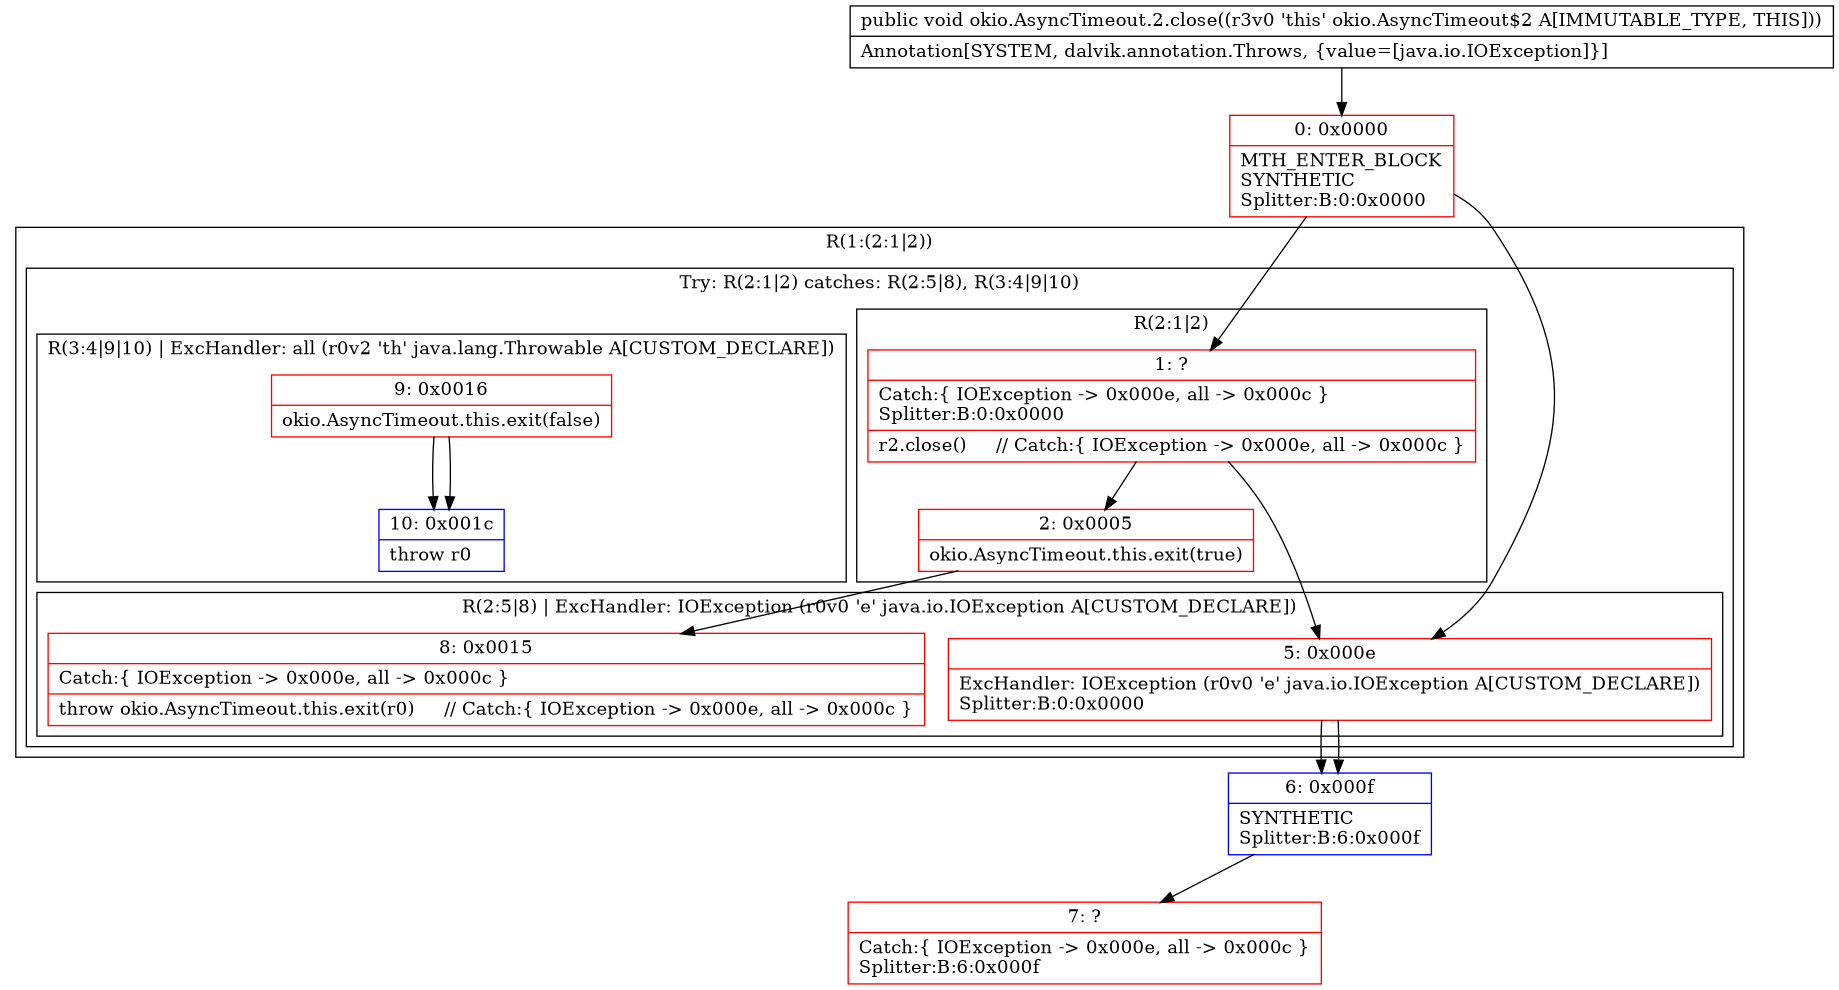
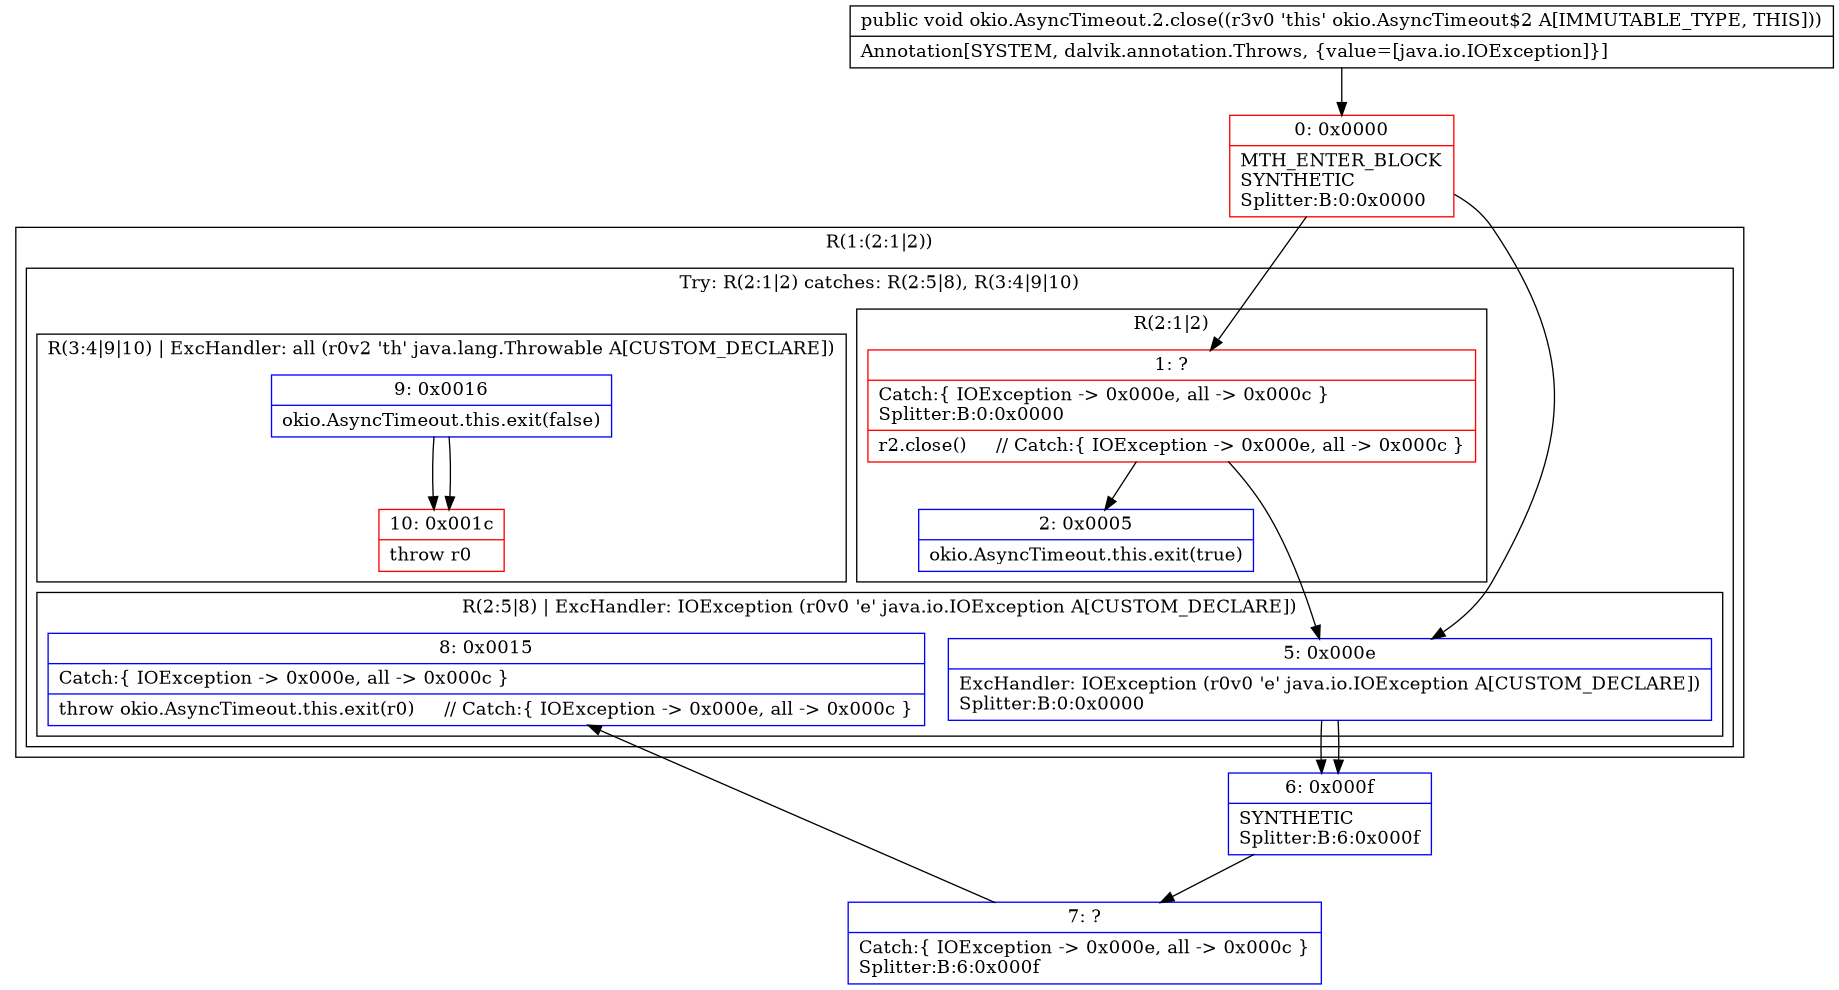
  digraph {
    node [color=blue shape=record]
    n1 [color=red label="{1\:\ ?|Catch:\{ IOException \-\> 0x000e, all \-\> 0x000c \}\lSplitter:B:0:0x0000\l|r2.close()     \/\/ Catch:\{ IOException \-\> 0x000e, all \-\> 0x000c \}\l}"]
-   n2 [color=red label="{2\:\ 0x0005|okio.AsyncTimeout.this.exit(true)\l}"]
-   n3 [color=red label="{5\:\ 0x000e|ExcHandler: IOException (r0v0 'e' java.io.IOException A[CUSTOM_DECLARE])\lSplitter:B:0:0x0000\l}"]
-   n4 [color=red label="{8\:\ 0x0015|Catch:\{ IOException \-\> 0x000e, all \-\> 0x000c \}\l|throw okio.AsyncTimeout.this.exit(r0)     \/\/ Catch:\{ IOException \-\> 0x000e, all \-\> 0x000c \}\l}"]
-   n5 [color=red label="{9\:\ 0x0016|okio.AsyncTimeout.this.exit(false)\l}"]
-   n6 [label="{10\:\ 0x001c|throw r0\l}"]
+   n2 [label="{2\:\ 0x0005|okio.AsyncTimeout.this.exit(true)\l}"]
+   n3 [label="{5\:\ 0x000e|ExcHandler: IOException (r0v0 'e' java.io.IOException A[CUSTOM_DECLARE])\lSplitter:B:0:0x0000\l}"]
+   n4 [label="{8\:\ 0x0015|Catch:\{ IOException \-\> 0x000e, all \-\> 0x000c \}\l|throw okio.AsyncTimeout.this.exit(r0)     \/\/ Catch:\{ IOException \-\> 0x000e, all \-\> 0x000c \}\l}"]
+   n5 [label="{9\:\ 0x0016|okio.AsyncTimeout.this.exit(false)\l}"]
+   n6 [color=red label="{10\:\ 0x001c|throw r0\l}"]
    n7 [label="{6\:\ 0x000f|SYNTHETIC\lSplitter:B:6:0x000f\l}"]
-   n8 [color=red label="{7\:\ ?|Catch:\{ IOException \-\> 0x000e, all \-\> 0x000c \}\lSplitter:B:6:0x000f\l}"]
+   n8 [label="{7\:\ ?|Catch:\{ IOException \-\> 0x000e, all \-\> 0x000c \}\lSplitter:B:6:0x000f\l}"]
    n9 [color=red label="{0\:\ 0x0000|MTH_ENTER_BLOCK\lSYNTHETIC\lSplitter:B:0:0x0000\l}"]
    n10 [label="{public void okio.AsyncTimeout.2.close((r3v0 'this' okio.AsyncTimeout$2 A[IMMUTABLE_TYPE, THIS]))  | Annotation[SYSTEM, dalvik.annotation.Throws, \{value=[java.io.IOException]\}]\l}" color=""]
    subgraph cluster_1 {
      label="R(1:(2:1|2))"
      subgraph cluster_2 {
        label="Try: R(2:1|2) catches: R(2:5|8), R(3:4|9|10)"
        subgraph cluster_3 {
          label="R(2:1|2)"
          n1
          n2
        }
        subgraph cluster_4 {
          label="R(2:5|8) | ExcHandler: IOException (r0v0 'e' java.io.IOException A[CUSTOM_DECLARE])\l"
          n3
          n4
        }
        subgraph cluster_5 {
          label="R(3:4|9|10) | ExcHandler: all (r0v2 'th' java.lang.Throwable A[CUSTOM_DECLARE])\l"
          n5
          n6
        }
      }
    }
    subgraph cluster_6 {
      label="R(2:5|8) | ExcHandler: IOException (r0v0 'e' java.io.IOException A[CUSTOM_DECLARE])\l"
    }
    subgraph cluster_7 {
      label="R(3:4|9|10) | ExcHandler: all (r0v2 'th' java.lang.Throwable A[CUSTOM_DECLARE])\l"
    }
    n1 -> n2
    n1 -> n3
    n3 -> n7
    n3 -> n7
    n5 -> n6
    n5 -> n6
    n7 -> n8
-   n2 -> n4
+   n8 -> n4
    n9 -> n1
    n9 -> n3
    n10 -> n9
  }
